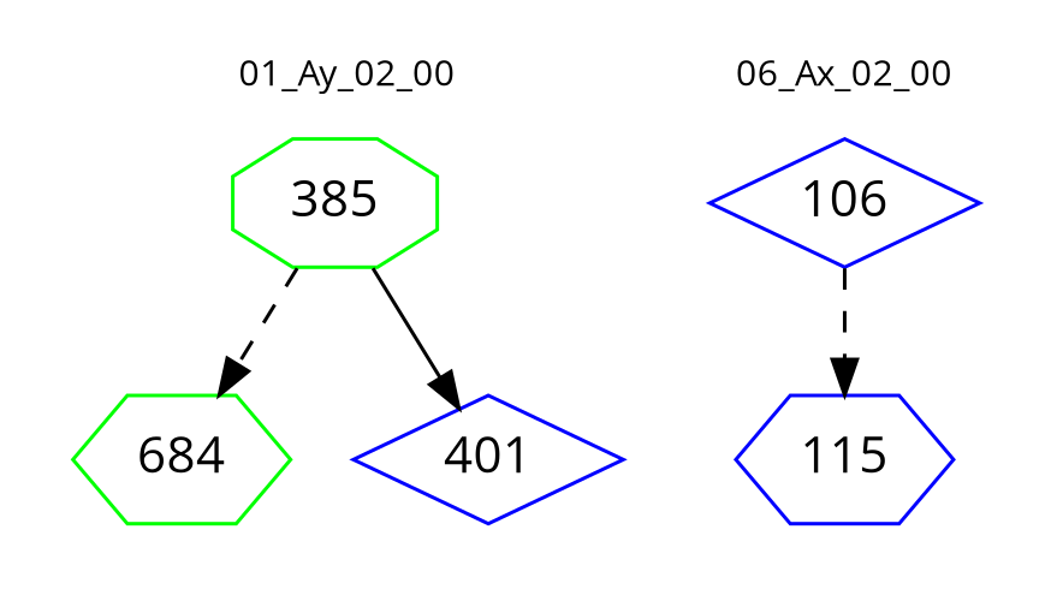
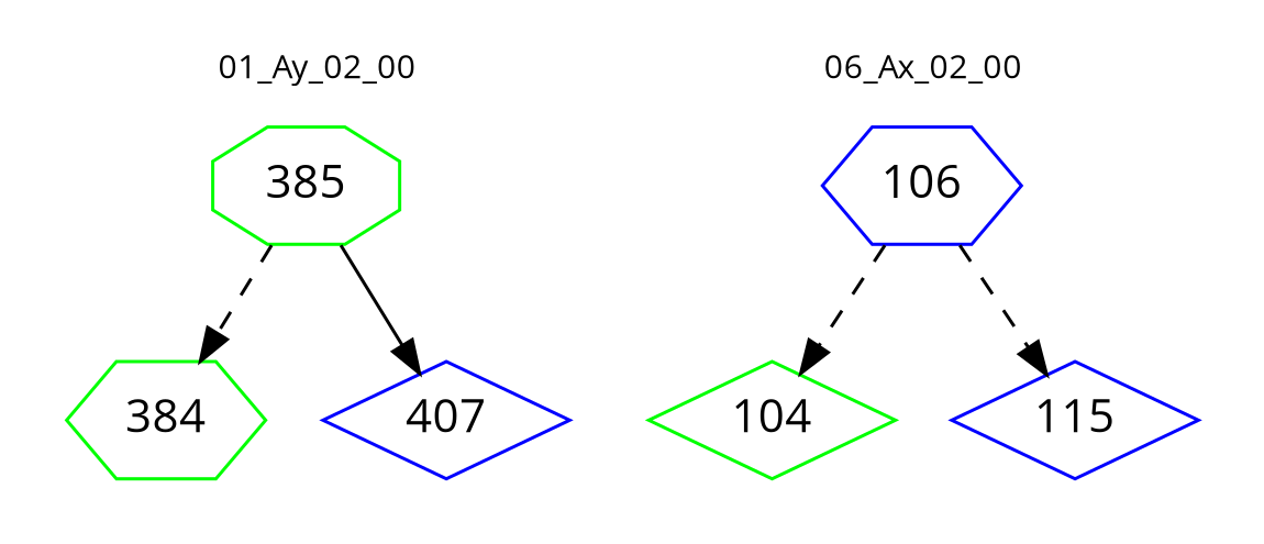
  digraph {
    fontname="Open Sans"
    node [color=green fontname="Open Sans" shape=diamond]
    edge [color=black fontname="Open Sans" style=dashed]
    n1 [label=385 shape=octagon]
-   n2 [label=684 shape=hexagon]
-   n3 [color=blue label=401]
-   n4 [color=blue label=106]
-   n6 [color=blue label=115 shape=hexagon]
+   n2 [label=384 shape=hexagon]
+   n3 [color=blue label=407]
+   n4 [color=blue label=106 shape=hexagon]
+   n5 [label=104]
+   n6 [color=blue label=115]
    subgraph cluster_1 {
      color=white
      fontsize=10
      label="01_Ay_02_00"
      n1
      n2
      n3
    }
    subgraph cluster_2 {
      color=white
      fontsize=10
      label="06_Ax_02_00"
      n4
+     n5
      n6
    }
    n1 -> n2
    n1 -> n3 [style=solid]
+   n4 -> n5
    n4 -> n6
  }
